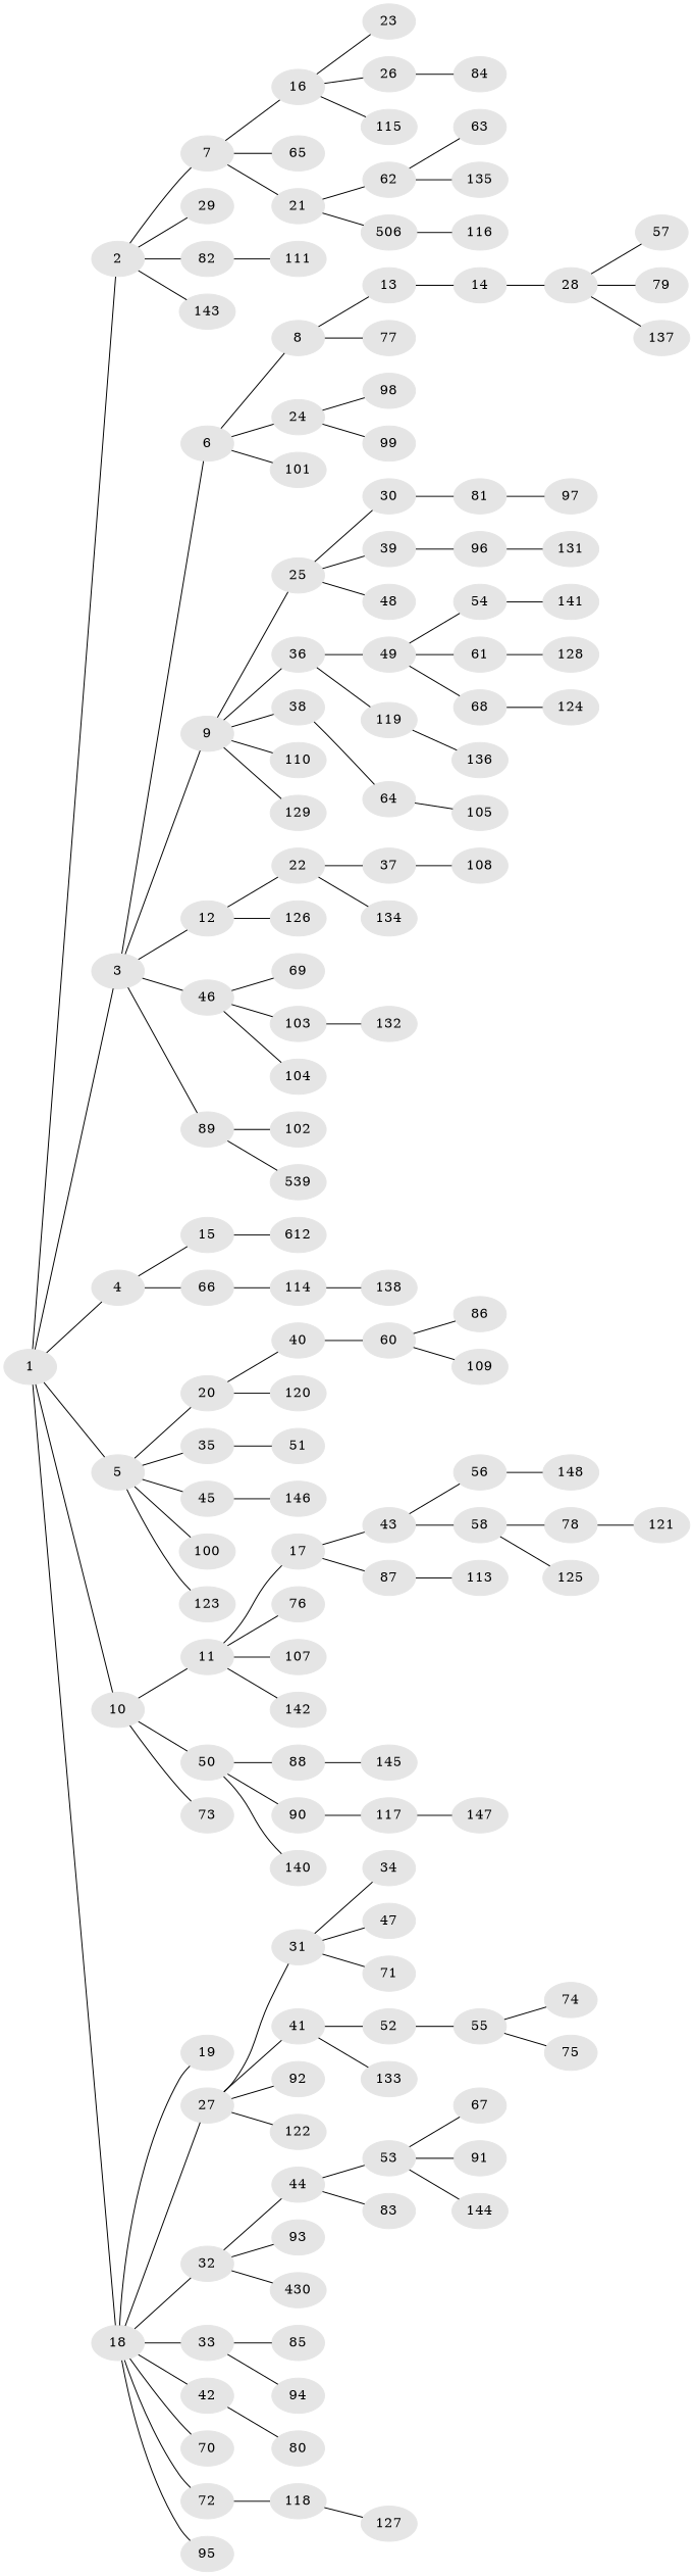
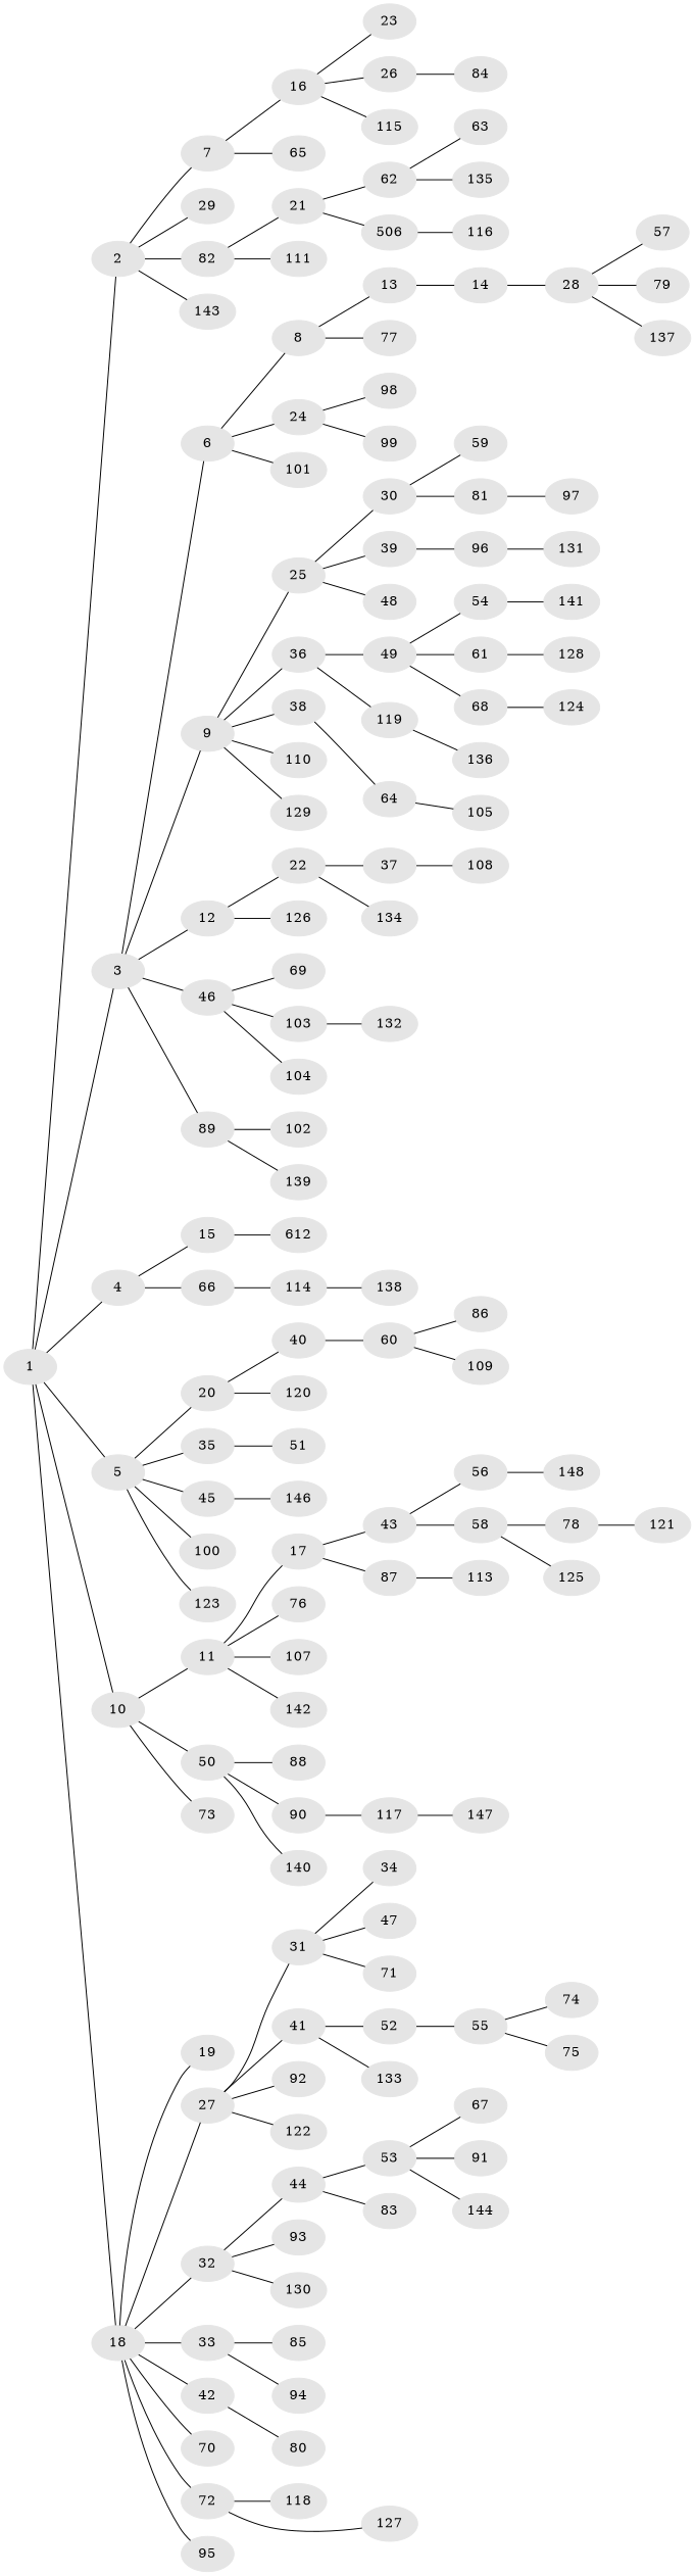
  graph {
    rankdir=LR
    node [color=gray90 style=filled]
    1
    2
    3
    4
    5
    10
    18
    7
    29
    82
    143
    6
    9
    12
    46
    89
    15
    66
    20
    35
    45
    100
    123
    11
    50
    73
    19
    27
    32
    33
    42
    70
    72
    95
    16
    21
    65
    111
    8
    24
    101
    25
    36
    38
    110
    129
    22
    126
    69
    103
    104
    102
-   139 [label=539]
+   139
    n54 [label=612]
    114
    40
    120
    51
    146
    13
    77
    98
    99
    23
    26
    115
    62
    n68 [label=506]
    14
    30
    39
    48
    49
    119
    64
    17
    76
    107
    142
    88
    90
    140
    43
    87
    37
    134
    28
    57
    79
    137
    84
    56
    58
    113
    31
    41
    92
    122
    44
    93
-   130 [label=430]
+   130
    85
    94
    80
    118
    60
    63
    135
    116
    108
+   59
    81
    96
    34
    47
    71
    52
    133
    97
    53
    83
    54
    61
    68
    136
    105
    131
    86
    109
    55
    148
    78
    125
    67
    91
    144
    132
    141
    128
    124
-   145
    117
    74
    75
    121
    138
    127
    147
    1 -- 2
    1 -- 3
    1 -- 4
    1 -- 5
    1 -- 10
    1 -- 18
    2 -- 7
    2 -- 29
    2 -- 82
    2 -- 143
    3 -- 6
    3 -- 9
    3 -- 12
    3 -- 46
    3 -- 89
    4 -- 15
    4 -- 66
    5 -- 20
    5 -- 35
    5 -- 45
    5 -- 100
    5 -- 123
    10 -- 11
    10 -- 50
    10 -- 73
    18 -- 19
    18 -- 27
    18 -- 32
    18 -- 33
    18 -- 42
    18 -- 70
    18 -- 72
    18 -- 95
    7 -- 16
-   7 -- 21
+   82 -- 21
    7 -- 65
    82 -- 111
    6 -- 8
    6 -- 24
    6 -- 101
    9 -- 25
    9 -- 36
    9 -- 38
    9 -- 110
    9 -- 129
    12 -- 22
    12 -- 126
    46 -- 69
    46 -- 103
    46 -- 104
    89 -- 102
    89 -- 139
    15 -- n54
    66 -- 114
    20 -- 40
    20 -- 120
    35 -- 51
    45 -- 146
    11 -- 17
    11 -- 76
    11 -- 107
    11 -- 142
    50 -- 88
    50 -- 90
    50 -- 140
    27 -- 31
    27 -- 41
    27 -- 92
    27 -- 122
    32 -- 44
    32 -- 93
    32 -- 130
    33 -- 85
    33 -- 94
    42 -- 80
    72 -- 118
    16 -- 23
    16 -- 26
    16 -- 115
    21 -- 62
    21 -- n68
    8 -- 13
    8 -- 77
    24 -- 98
    24 -- 99
    25 -- 30
    25 -- 39
    25 -- 48
    36 -- 49
    36 -- 119
    38 -- 64
    22 -- 37
    22 -- 134
    103 -- 132
    114 -- 138
    40 -- 60
    13 -- 14
    26 -- 84
    62 -- 63
    62 -- 135
    n68 -- 116
    14 -- 28
+   30 -- 59
    30 -- 81
    39 -- 96
    49 -- 54
    49 -- 61
    49 -- 68
    119 -- 136
    64 -- 105
    17 -- 43
    17 -- 87
-   88 -- 145
    90 -- 117
    43 -- 56
    43 -- 58
    87 -- 113
    37 -- 108
    28 -- 57
    28 -- 79
    28 -- 137
    56 -- 148
    58 -- 78
    58 -- 125
    31 -- 34
    31 -- 47
    31 -- 71
    41 -- 52
    41 -- 133
    44 -- 53
    44 -- 83
-   118 -- 127
+   72 -- 127
    60 -- 86
    60 -- 109
    81 -- 97
    96 -- 131
    52 -- 55
    53 -- 67
    53 -- 91
    53 -- 144
    54 -- 141
    61 -- 128
    68 -- 124
    55 -- 74
    55 -- 75
    78 -- 121
    117 -- 147
  }
